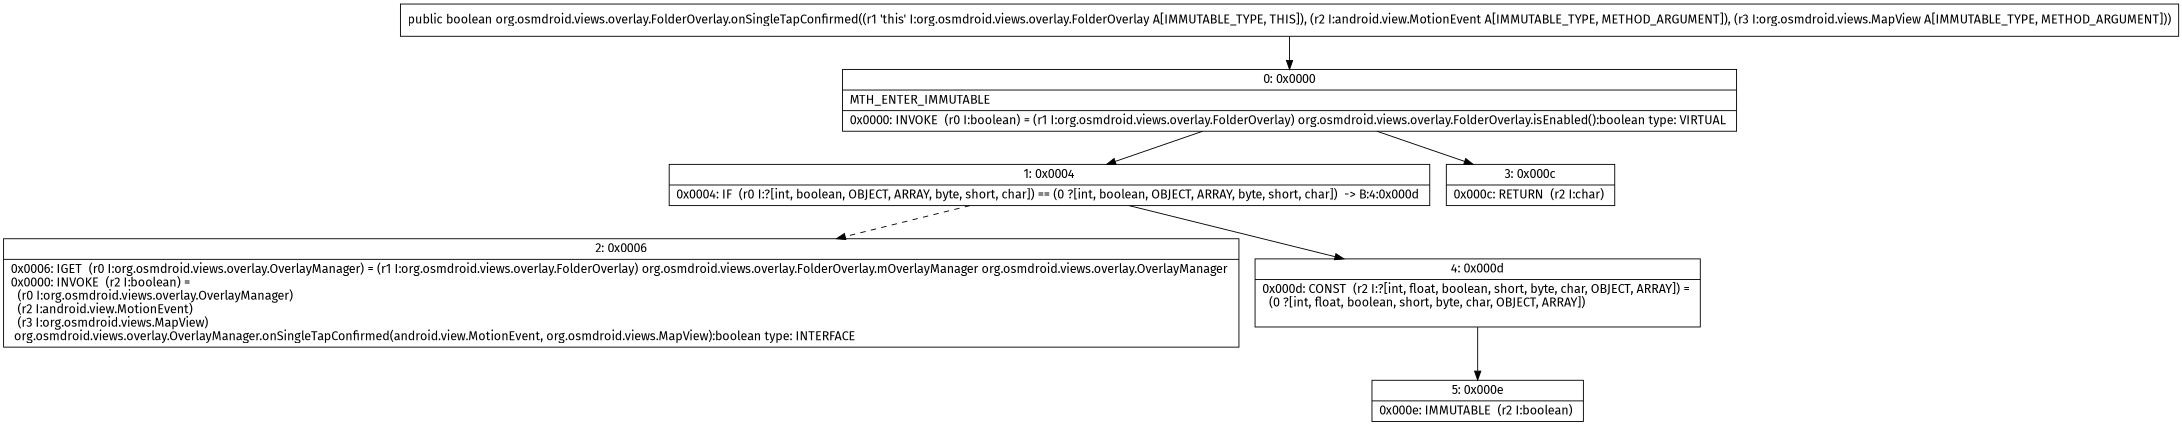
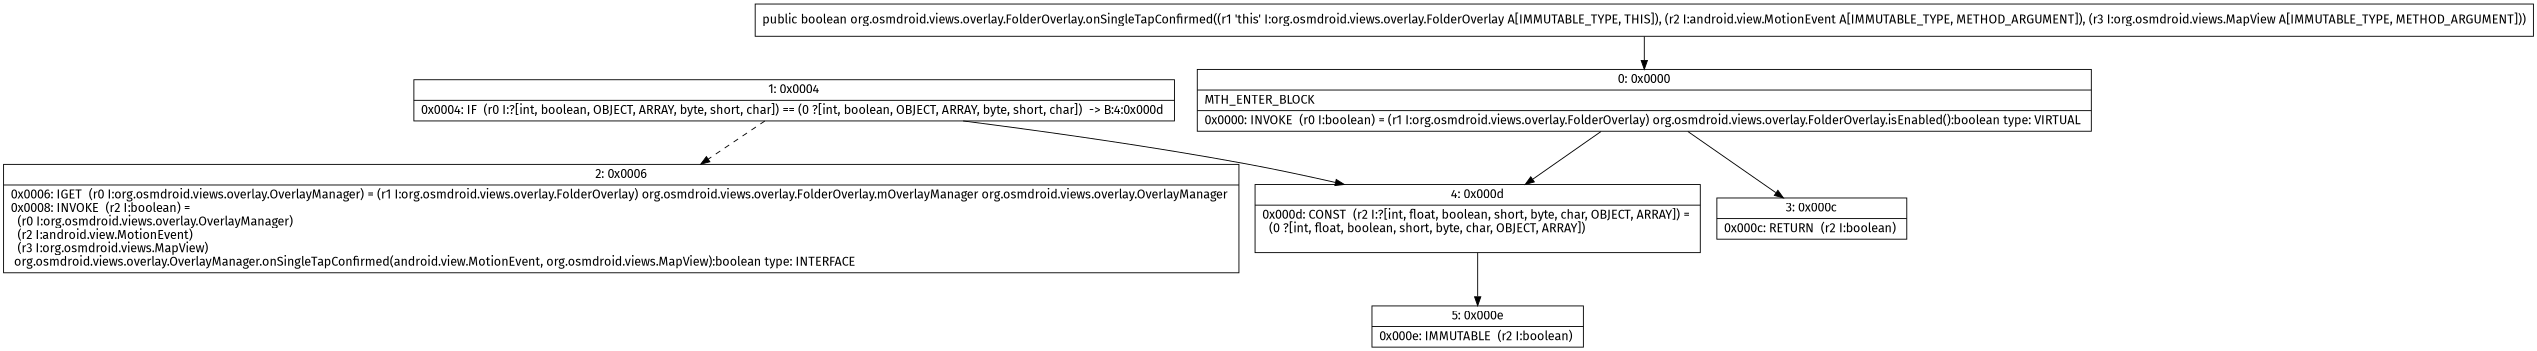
  digraph {
    fontname="Fira Sans"
    node [fontname="Fira Sans" shape=record]
    edge [fontname="Fira Sans"]
-   n1 [label="{0\:\ 0x0000|MTH_ENTER_IMMUTABLE\l|0x0000: INVOKE  (r0 I:boolean) = (r1 I:org.osmdroid.views.overlay.FolderOverlay) org.osmdroid.views.overlay.FolderOverlay.isEnabled():boolean type: VIRTUAL \l}"]
+   n1 [label="{0\:\ 0x0000|MTH_ENTER_BLOCK\l|0x0000: INVOKE  (r0 I:boolean) = (r1 I:org.osmdroid.views.overlay.FolderOverlay) org.osmdroid.views.overlay.FolderOverlay.isEnabled():boolean type: VIRTUAL \l}"]
    n2 [label="{1\:\ 0x0004|0x0004: IF  (r0 I:?[int, boolean, OBJECT, ARRAY, byte, short, char]) == (0 ?[int, boolean, OBJECT, ARRAY, byte, short, char])  \-\> B:4:0x000d \l}"]
-   n3 [label="{3\:\ 0x000c|0x000c: RETURN  (r2 I:char) \l}"]
-   n4 [label="{2\:\ 0x0006|0x0006: IGET  (r0 I:org.osmdroid.views.overlay.OverlayManager) = (r1 I:org.osmdroid.views.overlay.FolderOverlay) org.osmdroid.views.overlay.FolderOverlay.mOverlayManager org.osmdroid.views.overlay.OverlayManager \l0x0000: INVOKE  (r2 I:boolean) = \l  (r0 I:org.osmdroid.views.overlay.OverlayManager)\l  (r2 I:android.view.MotionEvent)\l  (r3 I:org.osmdroid.views.MapView)\l org.osmdroid.views.overlay.OverlayManager.onSingleTapConfirmed(android.view.MotionEvent, org.osmdroid.views.MapView):boolean type: INTERFACE \l}"]
+   n3 [label="{3\:\ 0x000c|0x000c: RETURN  (r2 I:boolean) \l}"]
+   n4 [label="{2\:\ 0x0006|0x0006: IGET  (r0 I:org.osmdroid.views.overlay.OverlayManager) = (r1 I:org.osmdroid.views.overlay.FolderOverlay) org.osmdroid.views.overlay.FolderOverlay.mOverlayManager org.osmdroid.views.overlay.OverlayManager \l0x0008: INVOKE  (r2 I:boolean) = \l  (r0 I:org.osmdroid.views.overlay.OverlayManager)\l  (r2 I:android.view.MotionEvent)\l  (r3 I:org.osmdroid.views.MapView)\l org.osmdroid.views.overlay.OverlayManager.onSingleTapConfirmed(android.view.MotionEvent, org.osmdroid.views.MapView):boolean type: INTERFACE \l}"]
    n5 [label="{4\:\ 0x000d|0x000d: CONST  (r2 I:?[int, float, boolean, short, byte, char, OBJECT, ARRAY]) = \l  (0 ?[int, float, boolean, short, byte, char, OBJECT, ARRAY])\l \l}"]
    n6 [label="{5\:\ 0x000e|0x000e: IMMUTABLE  (r2 I:boolean) \l}"]
    n7 [label="{public boolean org.osmdroid.views.overlay.FolderOverlay.onSingleTapConfirmed((r1 'this' I:org.osmdroid.views.overlay.FolderOverlay A[IMMUTABLE_TYPE, THIS]), (r2 I:android.view.MotionEvent A[IMMUTABLE_TYPE, METHOD_ARGUMENT]), (r3 I:org.osmdroid.views.MapView A[IMMUTABLE_TYPE, METHOD_ARGUMENT])) }"]
-   n1 -> n2
+   n1 -> n5
    n1 -> n3
    n2 -> n4 [style=dashed]
    n2 -> n5
    n5 -> n6
    n7 -> n1
  }
